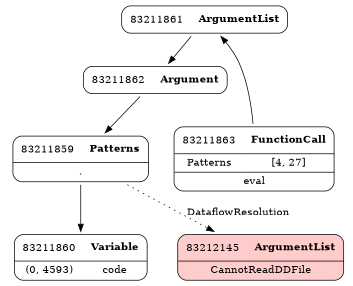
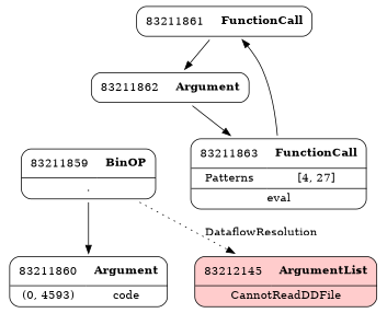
  digraph {
    node [shape=none]
    edge [weight=2]
-   n1 [label=<<TABLE border='1' cellspacing='0' cellpadding='10' style='rounded' ><TR><TD border='0'>83211861</TD><TD border='0'><B>ArgumentList</B></TD></TR></TABLE>>]
+   n1 [label=<<TABLE border='1' cellspacing='0' cellpadding='10' style='rounded' ><TR><TD border='0'>83211861</TD><TD border='0'><B>FunctionCall</B></TD></TR></TABLE>>]
    n2 [label=<<TABLE border='1' cellspacing='0' cellpadding='10' style='rounded' ><TR><TD border='0'>83211862</TD><TD border='0'><B>Argument</B></TD></TR></TABLE>>]
-   n3 [label=<<TABLE border='1' cellspacing='0' cellpadding='10' style='rounded' ><TR><TD border='0'>83211859</TD><TD border='0'><B>Patterns</B></TD></TR><HR/><TR><TD border='0' cellpadding='5' colspan='2'>.</TD></TR></TABLE>>]
-   n4 [label=<<TABLE border='1' cellspacing='0' cellpadding='10' style='rounded' ><TR><TD border='0'>83211860</TD><TD border='0'><B>Variable</B></TD></TR><HR/><TR><TD border='0' cellpadding='5'>(0, 4593)</TD><TD border='0' cellpadding='5'>code</TD></TR></TABLE>>]
+   n3 [label=<<TABLE border='1' cellspacing='0' cellpadding='10' style='rounded' ><TR><TD border='0'>83211859</TD><TD border='0'><B>BinOP</B></TD></TR><HR/><TR><TD border='0' cellpadding='5' colspan='2'>.</TD></TR></TABLE>>]
+   n4 [label=<<TABLE border='1' cellspacing='0' cellpadding='10' style='rounded' ><TR><TD border='0'>83211860</TD><TD border='0'><B>Argument</B></TD></TR><HR/><TR><TD border='0' cellpadding='5'>(0, 4593)</TD><TD border='0' cellpadding='5'>code</TD></TR></TABLE>>]
    n5 [label=<<TABLE border='1' cellspacing='0' cellpadding='10' style='rounded' bgcolor='#FFCCCC' ><TR><TD border='0'>83212145</TD><TD border='0'><B>ArgumentList</B></TD></TR><HR/><TR><TD border='0' cellpadding='5' colspan='2'>CannotReadDDFile</TD></TR></TABLE>>]
    n6 [label=<<TABLE border='1' cellspacing='0' cellpadding='10' style='rounded' ><TR><TD border='0'>83211863</TD><TD border='0'><B>FunctionCall</B></TD></TR><HR/><TR><TD border='0' cellpadding='5'>Patterns</TD><TD border='0' cellpadding='5'>[4, 27]</TD></TR><HR/><TR><TD border='0' cellpadding='5' colspan='2'>eval</TD></TR></TABLE>>]
    n1 -> n2
-   n2 -> n3
+   n2 -> n6
    n3 -> n4
    n3 -> n5 [label=DataflowResolution style=dotted weight=""]
    n6 -> n1
  }
